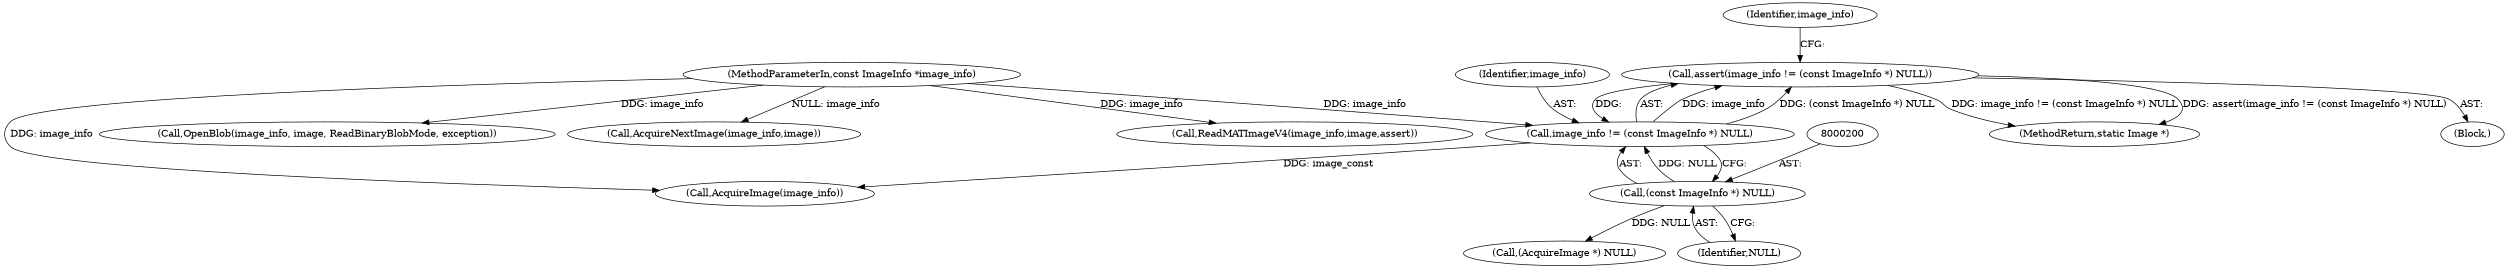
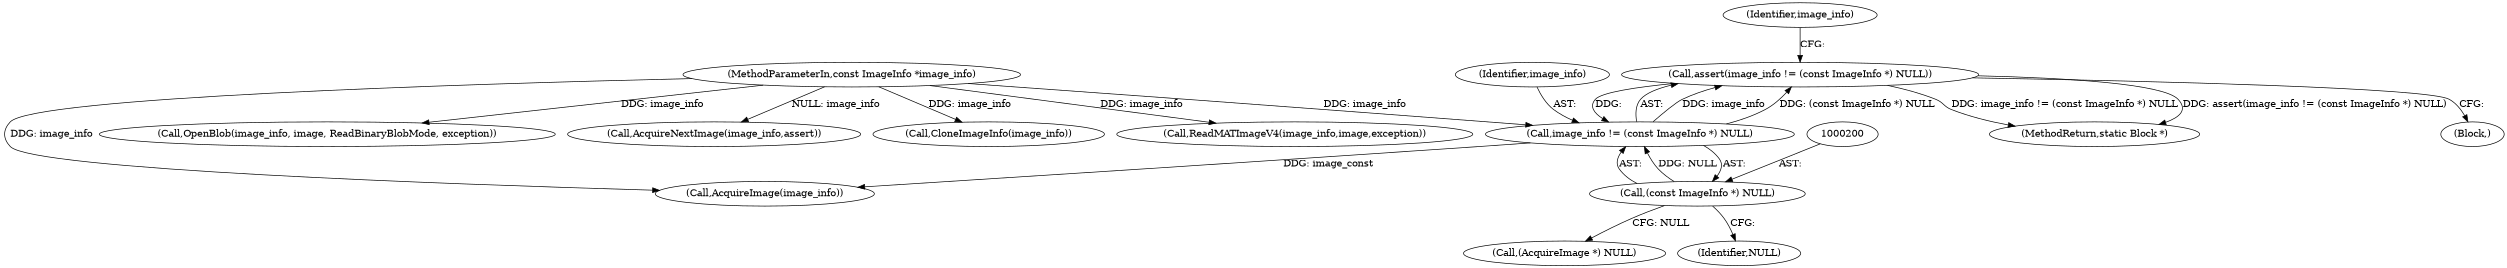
  digraph {
    n1 [label="(Call,assert(image_info != (const ImageInfo *) NULL))"]
    n2 [label="(Call,image_info != (const ImageInfo *) NULL)"]
-   n3 [label="(MethodReturn,static Image *)"]
+   n3 [label="(MethodReturn,static Block *)"]
    n4 [label="(Block,)"]
    n5 [label="(Call,(const ImageInfo *) NULL)"]
    n6 [label="(Call,AcquireImage(image_info))"]
    n7 [label="(Call,(AcquireImage *) NULL)"]
    n8 [label="(Identifier,NULL)"]
    n9 [label="(MethodParameterIn,const ImageInfo *image_info)"]
-   n11 [label="(Call,ReadMATImageV4(image_info,image,assert))"]
+   n10 [label="(Call,CloneImageInfo(image_info))"]
+   n11 [label="(Call,ReadMATImageV4(image_info,image,exception))"]
    n12 [label="(Call,OpenBlob(image_info, image, ReadBinaryBlobMode, exception))"]
-   n13 [label="(Call,AcquireNextImage(image_info,image))"]
+   n13 [label="(Call,AcquireNextImage(image_info,assert))"]
    n14 [label="(Identifier,image_info)"]
    n15 [label="(Identifier,image_info)"]
-   1000200 [label=8000200]
+   1000200
    n1 -> n2 [label="DDG: "]
    n1 -> n3 [label="DDG: image_info != (const ImageInfo *) NULL"]
    n1 -> n3 [label="DDG: assert(image_info != (const ImageInfo *) NULL)"]
-   n1 -> n4 [label="AST: "]
+   n1 -> n4 [label="CFG: "]
    n2 -> n1 [label="AST: "]
    n2 -> n1 [label="DDG: image_info"]
    n2 -> n1 [label="DDG: (const ImageInfo *) NULL"]
-   n2 -> n5 [label="CFG: "]
+   n2 -> n5 [label="AST: "]
    n2 -> n6 [label="DDG: image_const"]
    n5 -> n2 [label="AST: "]
    n5 -> n2 [label="DDG: NULL"]
-   n5 -> n7 [label="DDG: NULL"]
+   n5 -> n7 [label="CFG: NULL"]
    n5 -> n8 [label="CFG: "]
-   n8 -> n5 [label="AST: "]
    n9 -> n2 [label="DDG: image_info"]
    n9 -> n6 [label="DDG: image_info"]
+   n9 -> n10 [label="DDG: image_info"]
    n9 -> n11 [label="DDG: image_info"]
    n9 -> n12 [label="DDG: image_info"]
    n9 -> n13 [label="NULL: image_info"]
    n14 -> n1 [label="CFG: "]
    n15 -> n2 [label="AST: "]
    1000200 -> n5 [label="AST: "]
  }
